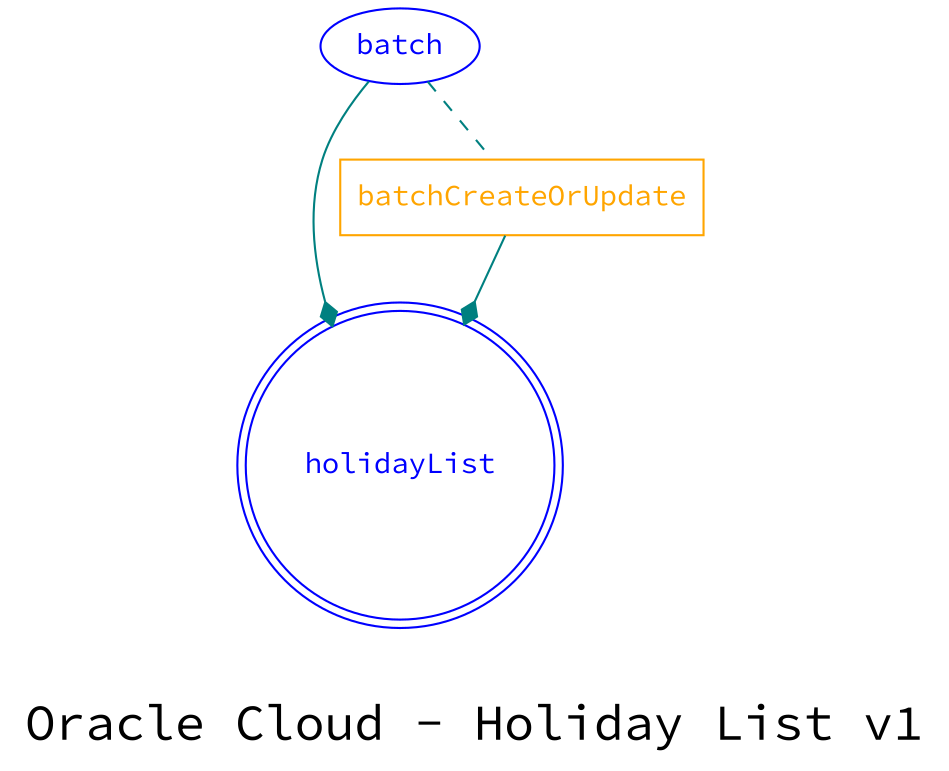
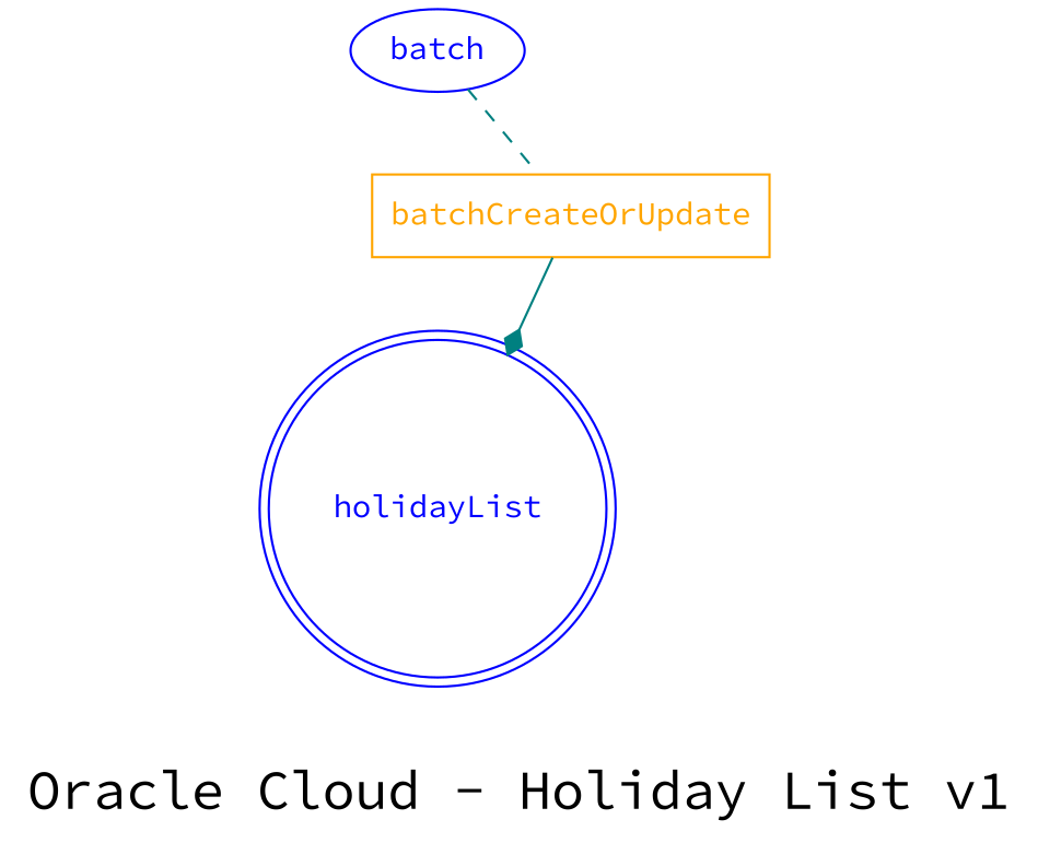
  digraph {
    fontsize=24
    label="Oracle Cloud - Holiday List v1"
    splines=true
    fontname="Source Code Pro"
    node [color=blue fontcolor=blue fontname="Source Code Pro"]
    edge [arrowhead=diamond arrowtail=none color=teal fontname="Source Code Pro"]
    holidayList [shape=doublecircle]
    batchCreateOrUpdate [color=orange fontcolor=orange shape=box]
    batch [shape=ellipse]
    batchCreateOrUpdate -> holidayList [fontcolor=orange]
-   batch -> holidayList [fontcolor=blue]
    batch -> batchCreateOrUpdate [arrowhead=none fontcolor=grey style=dashed]
  }
